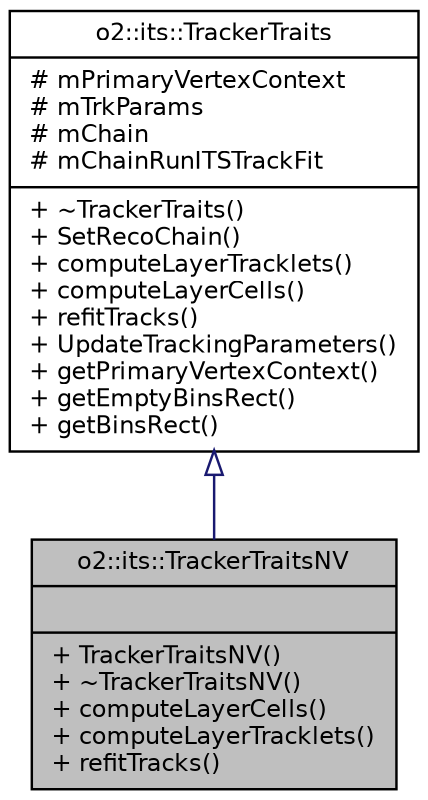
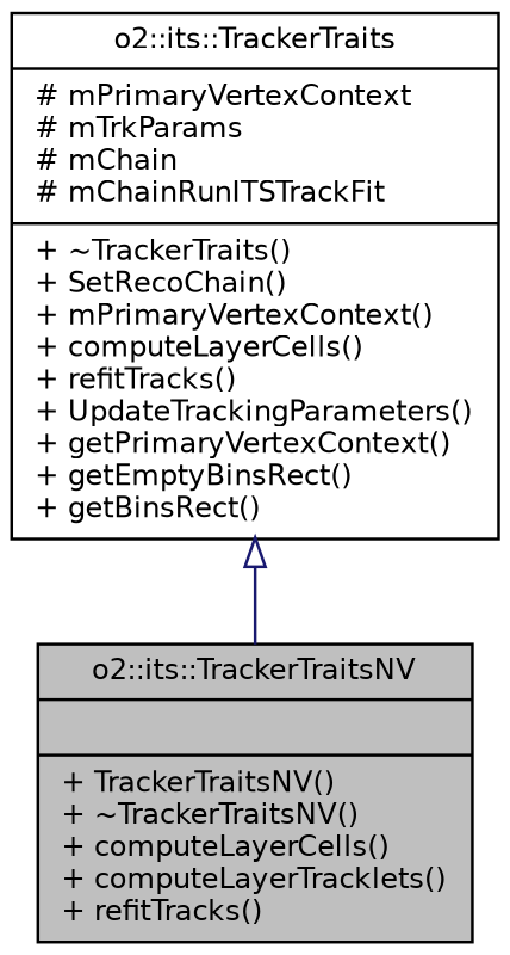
  digraph {
    node [color=black fontname=Helvetica fontsize=10 shape=record]
    n1 [fillcolor=grey75 fontcolor=black height=0.2 label="{o2::its::TrackerTraitsNV\n||+ TrackerTraitsNV()\l+ ~TrackerTraitsNV()\l+ computeLayerCells()\l+ computeLayerTracklets()\l+ refitTracks()\l}" style=filled width=0.4]
-   n2 [height=0.2 label="{o2::its::TrackerTraits\n|# mPrimaryVertexContext\l# mTrkParams\l# mChain\l# mChainRunITSTrackFit\l|+ ~TrackerTraits()\l+ SetRecoChain()\l+ computeLayerTracklets()\l+ computeLayerCells()\l+ refitTracks()\l+ UpdateTrackingParameters()\l+ getPrimaryVertexContext()\l+ getEmptyBinsRect()\l+ getBinsRect()\l}" width=0.4]
+   n2 [height=0.2 label="{o2::its::TrackerTraits\n|# mPrimaryVertexContext\l# mTrkParams\l# mChain\l# mChainRunITSTrackFit\l|+ ~TrackerTraits()\l+ SetRecoChain()\l+ mPrimaryVertexContext()\l+ computeLayerCells()\l+ refitTracks()\l+ UpdateTrackingParameters()\l+ getPrimaryVertexContext()\l+ getEmptyBinsRect()\l+ getBinsRect()\l}" width=0.4]
    n2 -> n1 [arrowtail=onormal color=midnightblue dir=back fontname=Helvetica fontsize=10 labelfontname=Helvetica labelfontsize=10 style=solid]
  }
